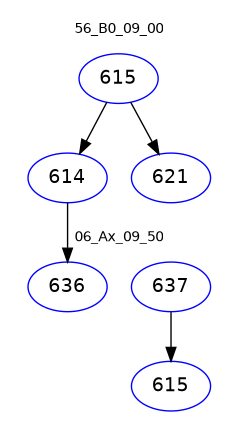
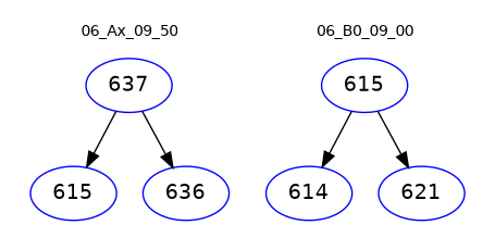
  digraph {
    fontname="DejaVu Sans"
    node [color=blue fontname="DejaVu Sans"]
    edge [color=black fontname="DejaVu Sans"]
    n1 [label=637]
    n2 [label=615]
    n3 [label=636]
    n4 [label=615]
    n5 [label=614]
    n6 [label=621]
    subgraph cluster_1 {
      color=white
      fontsize=10
      label="06_Ax_09_50"
      n1
      n2
      n3
    }
    subgraph cluster_2 {
      color=white
      fontsize=10
-     label="56_B0_09_00"
+     label="06_B0_09_00"
      n4
      n5
      n6
    }
    n1 -> n2
-   n5 -> n3
+   n1 -> n3
    n4 -> n5
    n4 -> n6
  }
